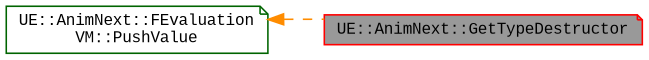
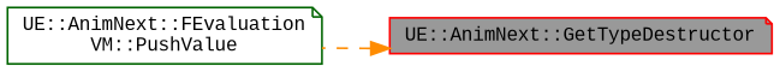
  digraph {
    rankdir=RL
    fontname="Liberation Mono"
    node [fontname="Liberation Mono" fontsize=10 shape=note style=filled]
    n1 [color=red fillcolor=grey60 fontcolor=black height=0.2 label="UE::AnimNext::GetTypeDestructor" width=0.4]
    n2 [color=darkgreen fillcolor=white height=0.2 label="UE::AnimNext::FEvaluation\lVM::PushValue" width=0.4]
-   n2 -> n1 [color=darkorange dir=back fontname="Liberation Mono" fontsize=10 labelfontname=Helvetica labelfontsize=10 style=dashed]
+   n1 -> n2 [color=darkorange dir=back fontname="Liberation Mono" fontsize=10 labelfontname=Helvetica labelfontsize=10 style=dashed]
  }
